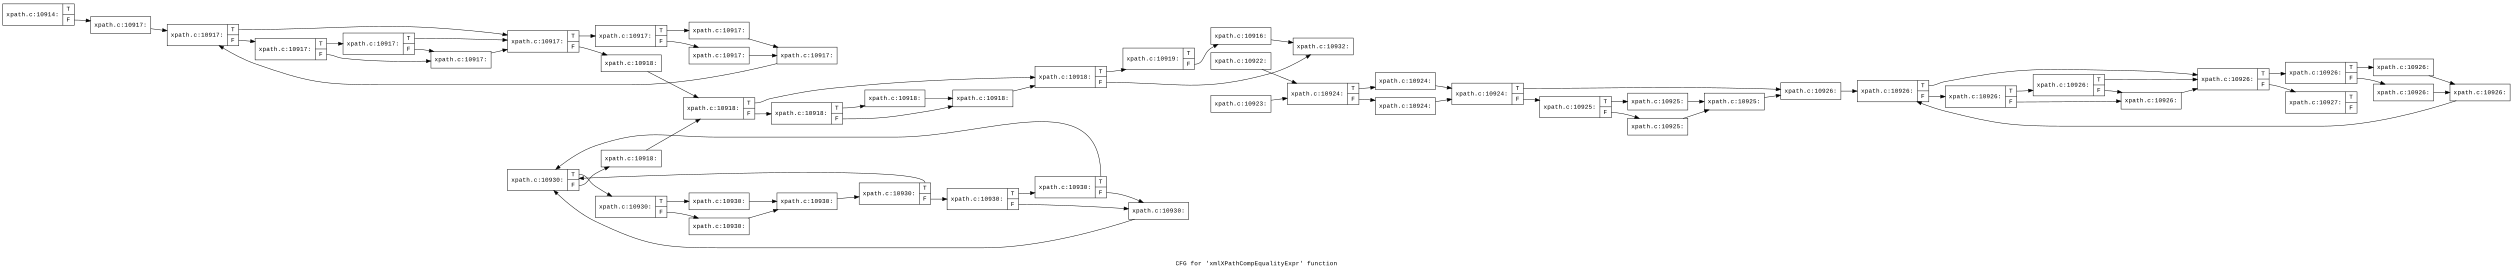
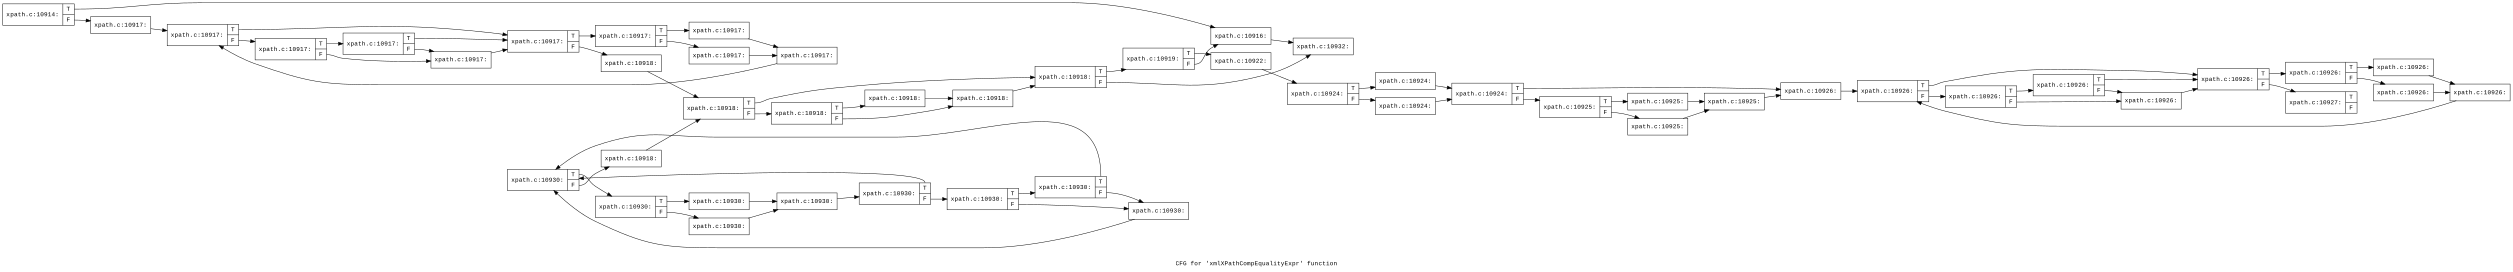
  digraph {
    fontname="Liberation Mono"
    label="CFG for 'xmlXPathCompEqualityExpr' function"
    rankdir=LR
    node [fontname="Liberation Mono" shape=record]
    edge [fontname="Liberation Mono"]
    n1 [label="{xpath.c:10914:|{<s0>T|<s1>F}}"]
    n2 [label="{xpath.c:10916:}"]
    n3 [label="{xpath.c:10917:}"]
    n4 [label="{xpath.c:10932:}"]
    n5 [label="{xpath.c:10917:|{<s0>T|<s1>F}}"]
    n6 [label="{xpath.c:10917:|{<s0>T|<s1>F}}"]
    n7 [label="{xpath.c:10917:|{<s0>T|<s1>F}}"]
    n8 [label="{xpath.c:10917:|{<s0>T|<s1>F}}"]
    n9 [label="{xpath.c:10918:}"]
    n10 [label="{xpath.c:10917:|{<s0>T|<s1>F}}"]
    n11 [label="{xpath.c:10917:}"]
    n12 [label="{xpath.c:10917:}"]
    n13 [label="{xpath.c:10917:}"]
    n14 [label="{xpath.c:10918:|{<s0>T|<s1>F}}"]
    n15 [label="{xpath.c:10917:}"]
    n16 [label="{xpath.c:10918:|{<s0>T|<s1>F}}"]
    n17 [label="{xpath.c:10918:|{<s0>T|<s1>F}}"]
    n18 [label="{xpath.c:10919:|{<s0>T|<s1>F}}"]
    n19 [label="{xpath.c:10918:}"]
    n20 [label="{xpath.c:10918:}"]
    n21 [label="{xpath.c:10922:}"]
    n22 [label="{xpath.c:10924:|{<s0>T|<s1>F}}"]
-   n23 [label="{xpath.c:10923:}"]
    n24 [label="{xpath.c:10924:}"]
    n25 [label="{xpath.c:10924:}"]
    n26 [label="{xpath.c:10924:|{<s0>T|<s1>F}}"]
    n27 [label="{xpath.c:10926:}"]
    n28 [label="{xpath.c:10925:|{<s0>T|<s1>F}}"]
    n29 [label="{xpath.c:10926:|{<s0>T|<s1>F}}"]
    n30 [label="{xpath.c:10925:}"]
    n31 [label="{xpath.c:10925:}"]
    n32 [label="{xpath.c:10926:|{<s0>T|<s1>F}}"]
    n33 [label="{xpath.c:10926:|{<s0>T|<s1>F}}"]
    n34 [label="{xpath.c:10925:}"]
    n35 [label="{xpath.c:10926:|{<s0>T|<s1>F}}"]
    n36 [label="{xpath.c:10927:|{<s0>T|<s1>F}}"]
    n37 [label="{xpath.c:10926:|{<s0>T|<s1>F}}"]
    n38 [label="{xpath.c:10926:}"]
    n39 [label="{xpath.c:10926:}"]
    n40 [label="{xpath.c:10926:}"]
    n41 [label="{xpath.c:10926:}"]
    n42 [label="{xpath.c:10930:|{<s0>T|<s1>F}}"]
    n43 [label="{xpath.c:10930:|{<s0>T|<s1>F}}"]
    n44 [label="{xpath.c:10930:|{<s0>T|<s1>F}}"]
    n45 [label="{xpath.c:10930:|{<s0>T|<s1>F}}"]
    n46 [label="{xpath.c:10918:}"]
    n47 [label="{xpath.c:10930:|{<s0>T|<s1>F}}"]
    n48 [label="{xpath.c:10930:}"]
    n49 [label="{xpath.c:10930:}"]
    n50 [label="{xpath.c:10930:}"]
    n51 [label="{xpath.c:10930:}"]
+   n1 -> n2 [tailport=s0]
    n1 -> n3 [tailport=s1]
    n2 -> n4
    n3 -> n5
    n5 -> n6 [tailport=s0]
    n5 -> n7 [tailport=s1]
    n6 -> n8 [tailport=s0]
    n6 -> n9 [tailport=s1]
    n7 -> n10 [tailport=s0]
    n7 -> n11 [tailport=s1]
    n8 -> n12 [tailport=s0]
    n8 -> n13 [tailport=s1]
    n9 -> n14
    n10 -> n6 [tailport=s0]
    n10 -> n11 [tailport=s1]
    n11 -> n6
    n12 -> n15
    n13 -> n15
    n14 -> n16 [tailport=s0]
    n14 -> n17 [tailport=s1]
    n15 -> n5
    n16 -> n4 [tailport=s1]
    n16 -> n18 [tailport=s0]
    n17 -> n19 [tailport=s0]
    n17 -> n20 [tailport=s1]
    n18 -> n2 [tailport=s1]
+   n18 -> n21 [tailport=s0]
    n19 -> n20
    n20 -> n16
    n21 -> n22
    n22 -> n24 [tailport=s0]
    n22 -> n25 [tailport=s1]
-   n23 -> n22
    n24 -> n26
    n25 -> n26
    n26 -> n27 [tailport=s0]
    n26 -> n28 [tailport=s1]
    n27 -> n29
    n28 -> n30 [tailport=s0]
    n28 -> n31 [tailport=s1]
    n29 -> n32 [tailport=s0]
    n29 -> n33 [tailport=s1]
    n30 -> n34
    n31 -> n34
    n32 -> n35 [tailport=s0]
    n32 -> n36 [tailport=s1]
    n33 -> n37 [tailport=s0]
    n33 -> n38 [tailport=s1]
    n34 -> n27
    n35 -> n39 [tailport=s0]
    n35 -> n40 [tailport=s1]
    n37 -> n32 [tailport=s0]
    n37 -> n38 [tailport=s1]
    n38 -> n32
    n39 -> n41
    n40 -> n41
    n41 -> n29
    n42 -> n43 [tailport=s0]
    n42 -> n44 [tailport=s1]
    n43 -> n45 [tailport=s0]
    n43 -> n46 [tailport=s1]
    n44 -> n47 [tailport=s0]
    n44 -> n48 [tailport=s1]
    n45 -> n49 [tailport=s0]
    n45 -> n50 [tailport=s1]
    n46 -> n14
    n47 -> n43 [tailport=s0]
    n47 -> n48 [tailport=s1]
    n48 -> n43
    n49 -> n51
    n50 -> n51
    n51 -> n42
  }
